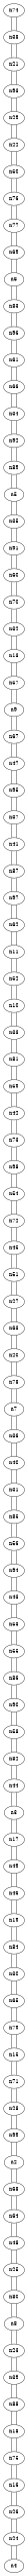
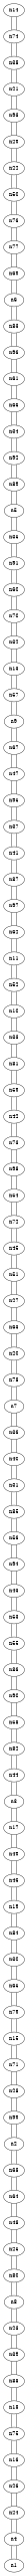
  graph {
+   n14
    n74
+   n1
    n4
    n24
    n2
    n68
    n99
    n64
    n28
    n3
    n17
    n44
    n49
    n82
    n26
    n5
    n35
    n89
    n91
    n92
    n6
    n69
    n83
    n77
    n96
    n7
    n36
    n78
    n40
    n20
    n8
    n23
    n80
    n39
    n25
    n9
    n57
    n67
    n13
    n47
    n10
    n33
    n52
    n81
    n11
    n62
    n97
    n32
    n70
    n38
    n15
    n71
    n79
    n65
    n16
    n75
    n18
    n46
    n88
    n19
    n84
    n30
    n63
    n27
    n21
    n93
    n29
    n22
    n50
    n76
    n48
    n51
    n45
    n31
    n85
    n56
    n60
    n59
    n34
    n66
    n61
    n37
    n41
    n95
    n87
    n42
    n73
    n98
    n43
    n53
    n94
    n55
    n58
    n72
    n54
    n86
    n90
+   n14 -- n74
+   n74 -- n14
    n74 -- n38
+   n1 -- n4
+   n4 -- n1
    n4 -- n24
    n24 -- n4
    n24 -- n26
    n2 -- n68
    n2 -- n99
    n68 -- n2
    n68 -- n64
    n99 -- n2
    n99 -- n28
    n64 -- n68
    n64 -- n48
    n28 -- n99
    n28 -- n71
    n3 -- n17
    n3 -- n44
    n17 -- n3
    n17 -- n49
    n44 -- n3
    n44 -- n82
    n49 -- n17
    n49 -- n46
    n82 -- n44
    n82 -- n58
    n26 -- n24
    n26 -- n16
    n5 -- n35
    n5 -- n89
    n35 -- n5
    n35 -- n91
    n89 -- n5
    n89 -- n92
    n91 -- n35
    n91 -- n60
    n92 -- n89
    n92 -- n34
    n6 -- n69
    n6 -- n83
    n69 -- n6
    n69 -- n77
    n83 -- n6
    n83 -- n96
    n77 -- n69
    n77 -- n76
    n96 -- n83
    n96 -- n61
    n7 -- n36
    n7 -- n78
    n36 -- n7
    n36 -- n40
    n78 -- n7
    n78 -- n20
    n40 -- n36
    n40 -- n31
    n20 -- n78
    n20 -- n63
    n8 -- n23
    n8 -- n80
    n23 -- n8
    n23 -- n39
    n80 -- n8
    n80 -- n25
    n39 -- n23
    n39 -- n88
    n25 -- n80
    n25 -- n48
    n9 -- n57
    n9 -- n67
    n57 -- n9
    n57 -- n13
    n67 -- n9
    n67 -- n47
    n13 -- n57
    n13 -- n32
    n47 -- n67
    n47 -- n95
    n10 -- n33
    n10 -- n52
    n33 -- n10
    n33 -- n81
    n52 -- n10
    n52 -- n11
    n81 -- n33
    n81 -- n59
    n11 -- n52
    n11 -- n62
    n62 -- n11
    n62 -- n97
    n97 -- n62
    n97 -- n87
    n32 -- n13
    n32 -- n70
    n70 -- n32
    n70 -- n60
    n38 -- n74
    n38 -- n21
    n15 -- n71
    n15 -- n79
    n71 -- n28
    n71 -- n15
    n79 -- n15
    n79 -- n65
    n65 -- n79
    n65 -- n30
    n16 -- n26
    n16 -- n75
    n75 -- n16
    n75 -- n18
    n18 -- n75
    n18 -- n88
    n46 -- n49
    n46 -- n19
    n88 -- n39
    n88 -- n18
    n19 -- n46
    n19 -- n84
    n84 -- n19
    n84 -- n30
    n30 -- n65
    n30 -- n84
    n63 -- n20
    n63 -- n27
    n27 -- n63
    n27 -- n51
    n21 -- n38
    n21 -- n93
    n93 -- n21
    n93 -- n29
    n29 -- n93
    n29 -- n22
    n22 -- n29
    n22 -- n50
    n50 -- n22
    n50 -- n76
    n76 -- n77
    n76 -- n50
    n48 -- n64
    n48 -- n25
    n51 -- n27
    n51 -- n45
    n45 -- n51
    n45 -- n72
    n31 -- n40
    n31 -- n85
    n85 -- n31
    n85 -- n56
    n56 -- n85
    n56 -- n94
    n60 -- n91
    n60 -- n70
    n59 -- n81
    n59 -- n42
    n34 -- n92
    n34 -- n66
    n66 -- n34
    n66 -- n61
    n61 -- n96
    n61 -- n66
    n37 -- n41
    n37 -- n95
    n41 -- n37
    n41 -- n87
    n95 -- n47
    n95 -- n37
    n87 -- n97
    n87 -- n41
    n42 -- n59
    n42 -- n73
    n73 -- n42
    n73 -- n98
    n98 -- n73
    n98 -- n54
    n43 -- n53
    n43 -- n94
    n53 -- n43
    n53 -- n55
    n94 -- n56
    n94 -- n43
    n55 -- n53
    n55 -- n86
    n58 -- n82
    n58 -- n90
    n72 -- n45
    n72 -- n54
    n54 -- n98
    n54 -- n72
    n86 -- n55
    n86 -- n90
    n90 -- n58
    n90 -- n86
  }
